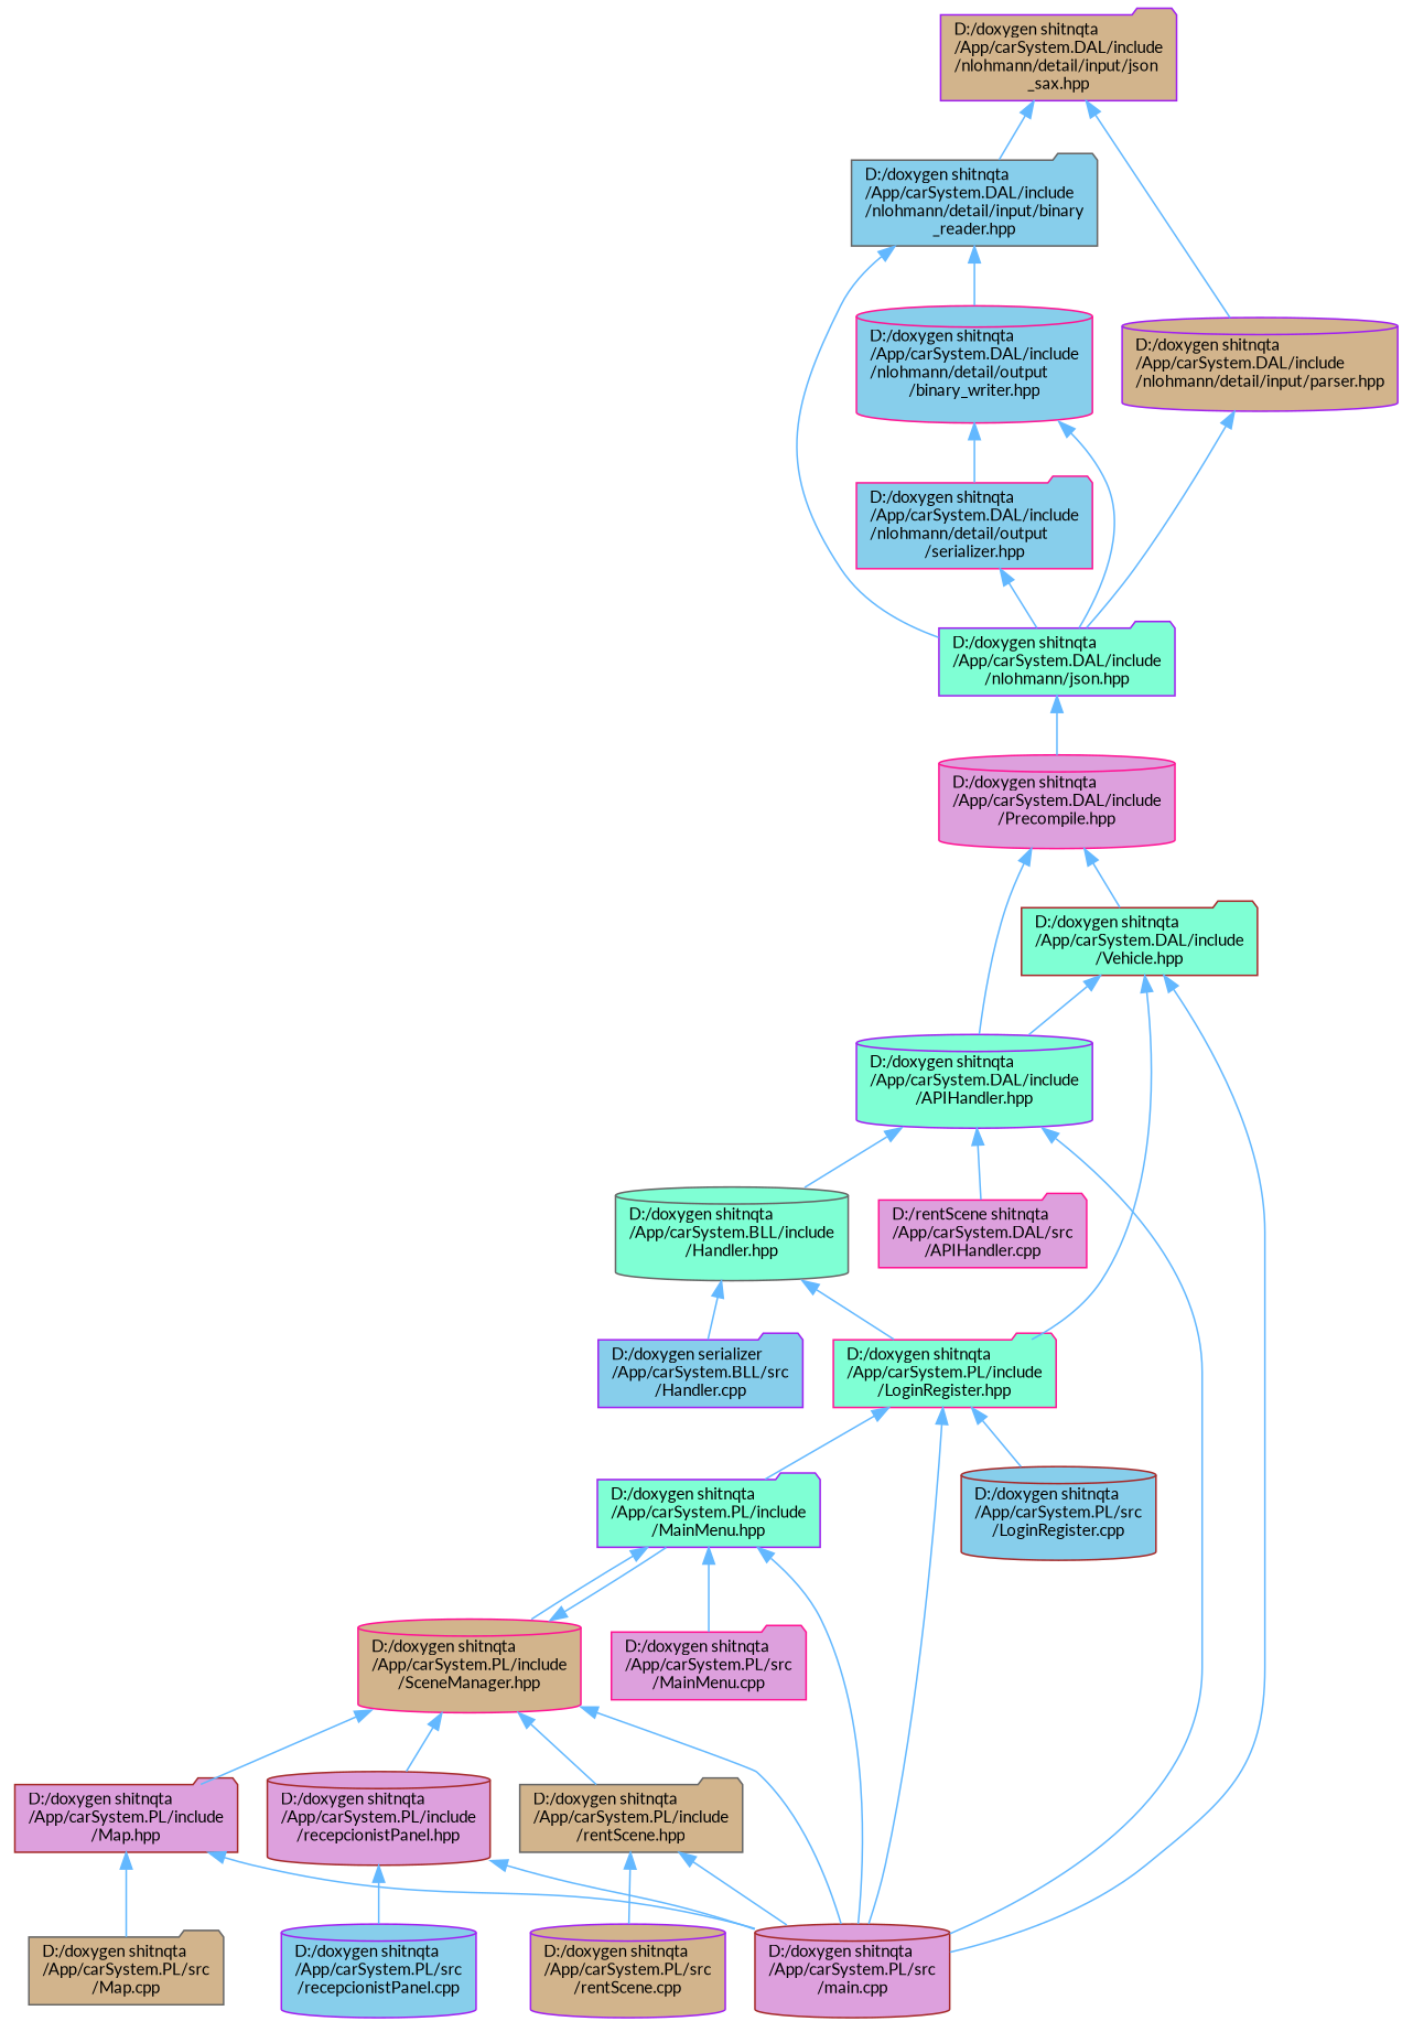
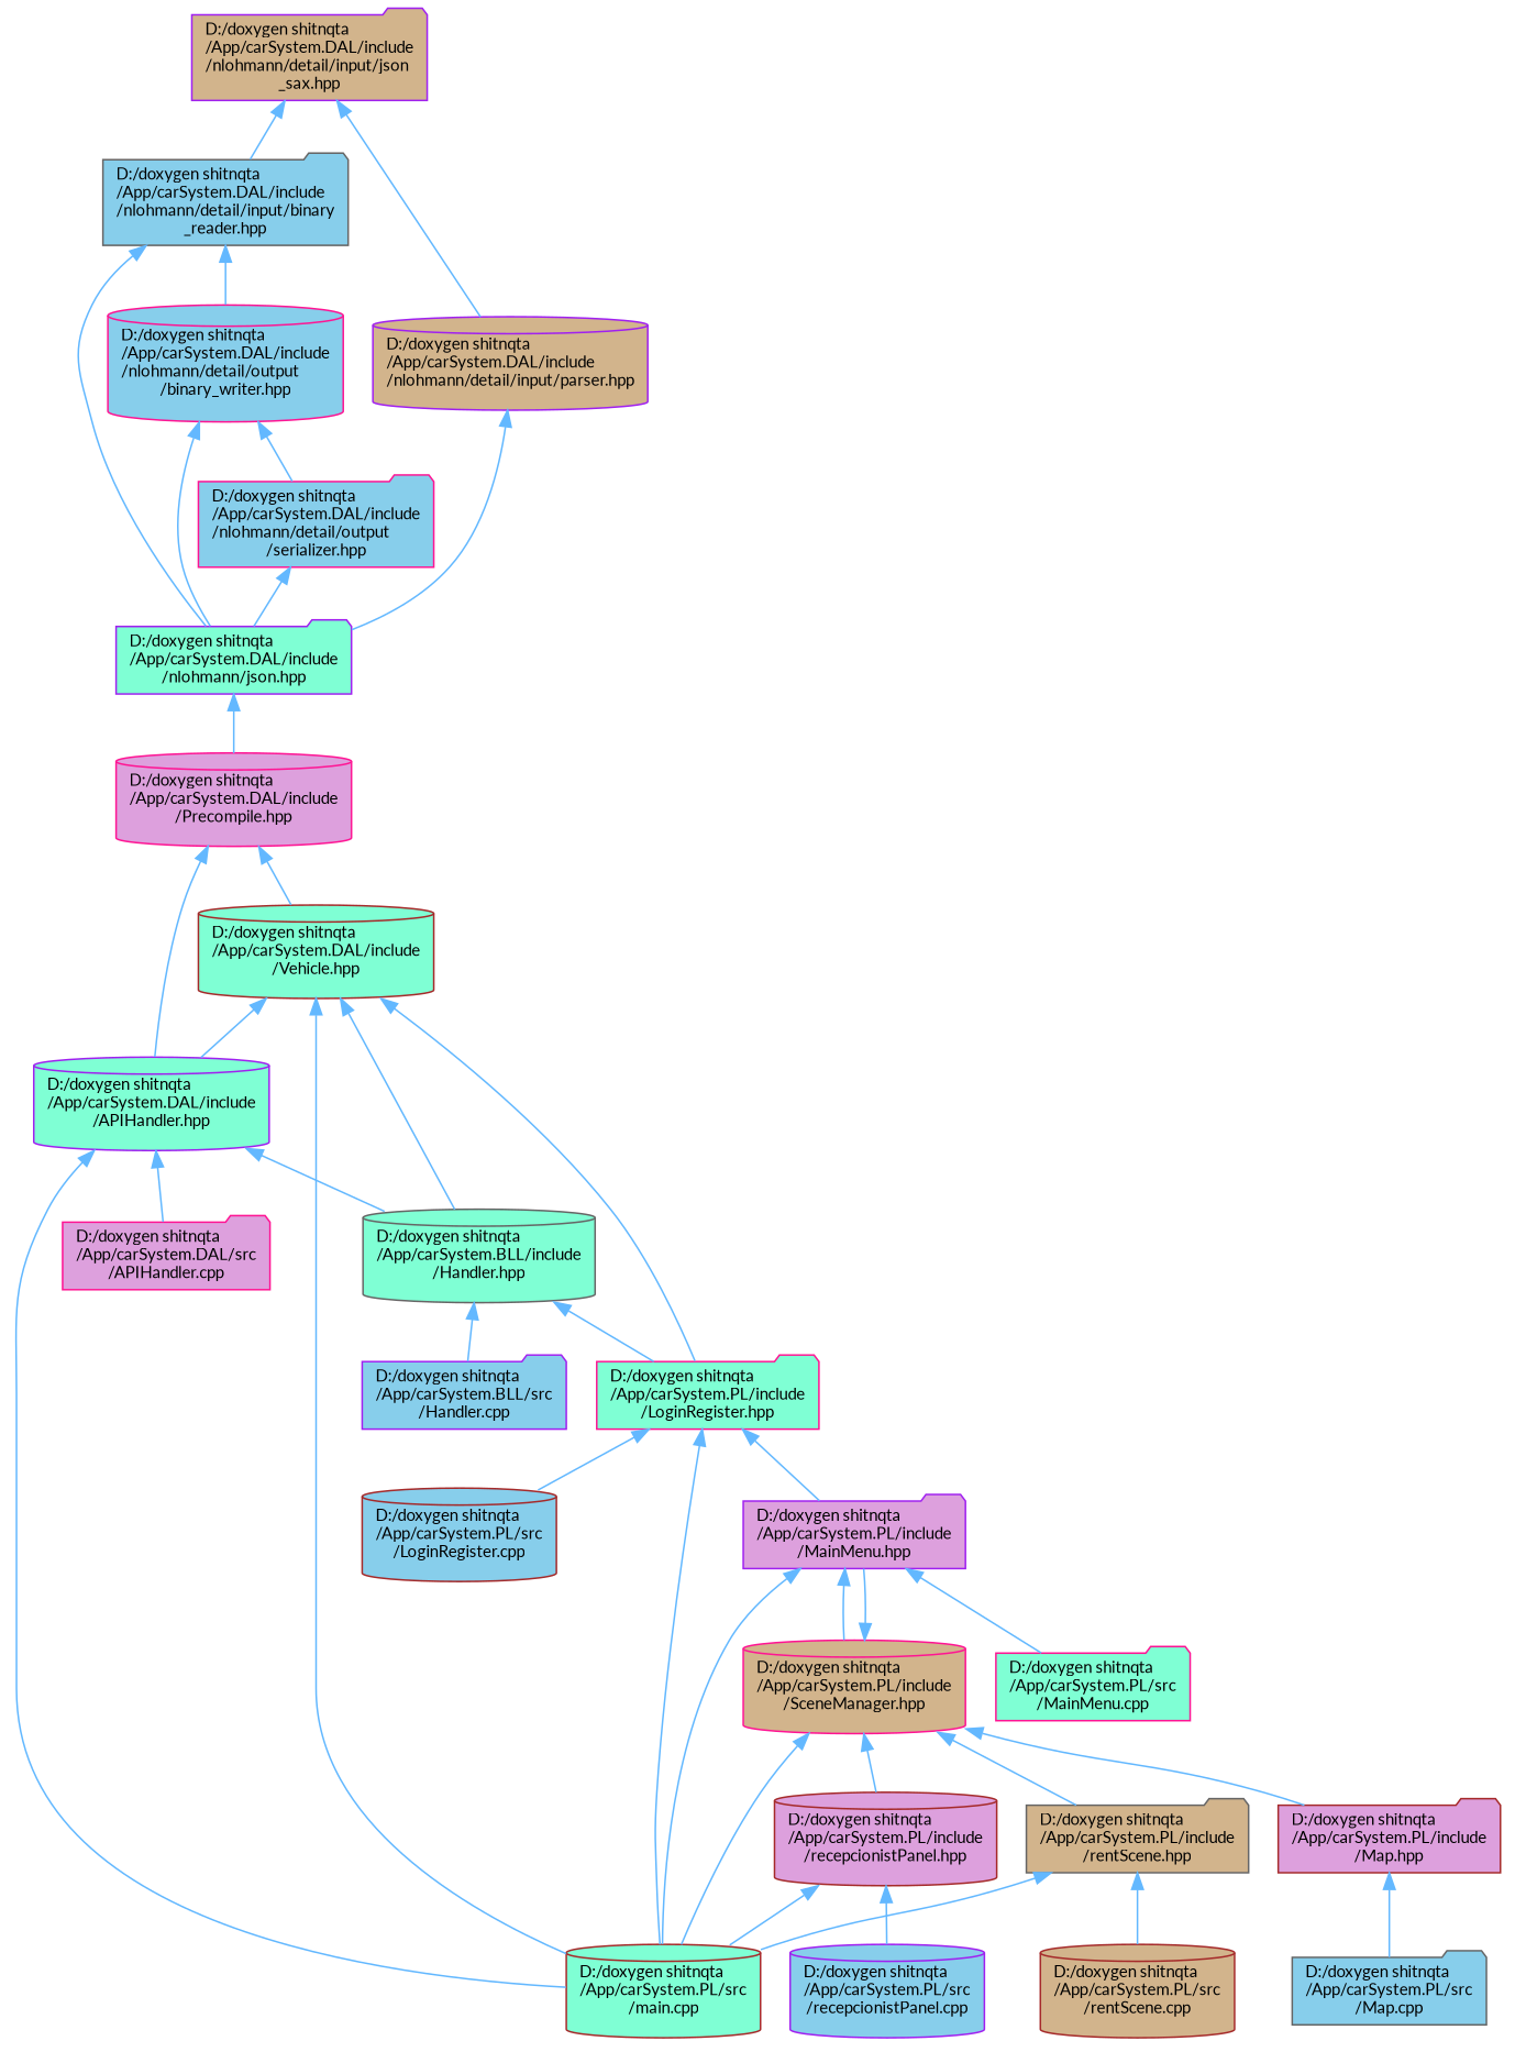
  digraph {
    fontname=Lato
    node [color=purple fillcolor=tan fontname=Lato fontsize=10 shape=folder style=filled]
    edge [color=steelblue1 dir=back fontname=Lato fontsize=10 labelfontname=Helvetica labelfontsize=10 style=solid]
    n1 [fontcolor=black height=0.2 label="D:/doxygen shitnqta\l/App/carSystem.DAL/include\l/nlohmann/detail/input/json\l_sax.hpp" width=0.4]
    n2 [color=gray40 fillcolor=skyblue height=0.2 label="D:/doxygen shitnqta\l/App/carSystem.DAL/include\l/nlohmann/detail/input/binary\l_reader.hpp" width=0.4]
    n3 [height=0.2 label="D:/doxygen shitnqta\l/App/carSystem.DAL/include\l/nlohmann/detail/input/parser.hpp" shape=cylinder width=0.4]
    n4 [color=deeppink fillcolor=skyblue height=0.2 label="D:/doxygen shitnqta\l/App/carSystem.DAL/include\l/nlohmann/detail/output\l/binary_writer.hpp" shape=cylinder width=0.4]
    n5 [fillcolor=aquamarine height=0.2 label="D:/doxygen shitnqta\l/App/carSystem.DAL/include\l/nlohmann/json.hpp" width=0.4]
    n6 [color=deeppink fillcolor=skyblue height=0.2 label="D:/doxygen shitnqta\l/App/carSystem.DAL/include\l/nlohmann/detail/output\l/serializer.hpp" width=0.4]
    n7 [color=deeppink fillcolor=plum height=0.2 label="D:/doxygen shitnqta\l/App/carSystem.DAL/include\l/Precompile.hpp" shape=cylinder width=0.4]
    n8 [fillcolor=aquamarine height=0.2 label="D:/doxygen shitnqta\l/App/carSystem.DAL/include\l/APIHandler.hpp" shape=cylinder width=0.4]
-   n9 [color=brown fillcolor=aquamarine height=0.2 label="D:/doxygen shitnqta\l/App/carSystem.DAL/include\l/Vehicle.hpp" width=0.4]
+   n9 [color=brown fillcolor=aquamarine height=0.2 label="D:/doxygen shitnqta\l/App/carSystem.DAL/include\l/Vehicle.hpp" shape=cylinder width=0.4]
    n10 [color=gray40 fillcolor=aquamarine height=0.2 label="D:/doxygen shitnqta\l/App/carSystem.BLL/include\l/Handler.hpp" shape=cylinder width=0.4]
-   n11 [color=brown fillcolor=plum height=0.2 label="D:/doxygen shitnqta\l/App/carSystem.PL/src\l/main.cpp" shape=cylinder width=0.4]
-   n12 [color=deeppink fillcolor=plum height=0.2 label="D:/rentScene shitnqta\l/App/carSystem.DAL/src\l/APIHandler.cpp" width=0.4]
+   n11 [color=brown fillcolor=aquamarine height=0.2 label="D:/doxygen shitnqta\l/App/carSystem.PL/src\l/main.cpp" shape=cylinder width=0.4]
+   n12 [color=deeppink fillcolor=plum height=0.2 label="D:/doxygen shitnqta\l/App/carSystem.DAL/src\l/APIHandler.cpp" width=0.4]
    n13 [color=deeppink fillcolor=aquamarine height=0.2 label="D:/doxygen shitnqta\l/App/carSystem.PL/include\l/LoginRegister.hpp" width=0.4]
-   n14 [fillcolor=skyblue height=0.2 label="D:/doxygen serializer\l/App/carSystem.BLL/src\l/Handler.cpp" width=0.4]
-   n15 [fillcolor=aquamarine height=0.2 label="D:/doxygen shitnqta\l/App/carSystem.PL/include\l/MainMenu.hpp" width=0.4]
+   n14 [fillcolor=skyblue height=0.2 label="D:/doxygen shitnqta\l/App/carSystem.BLL/src\l/Handler.cpp" width=0.4]
+   n15 [fillcolor=plum height=0.2 label="D:/doxygen shitnqta\l/App/carSystem.PL/include\l/MainMenu.hpp" width=0.4]
    n16 [color=brown fillcolor=skyblue height=0.2 label="D:/doxygen shitnqta\l/App/carSystem.PL/src\l/LoginRegister.cpp" shape=cylinder width=0.4]
    n17 [color=deeppink height=0.2 label="D:/doxygen shitnqta\l/App/carSystem.PL/include\l/SceneManager.hpp" shape=cylinder width=0.4]
-   n18 [color=deeppink fillcolor=plum height=0.2 label="D:/doxygen shitnqta\l/App/carSystem.PL/src\l/MainMenu.cpp" width=0.4]
+   n18 [color=deeppink fillcolor=aquamarine height=0.2 label="D:/doxygen shitnqta\l/App/carSystem.PL/src\l/MainMenu.cpp" width=0.4]
    n19 [color=brown fillcolor=plum height=0.2 label="D:/doxygen shitnqta\l/App/carSystem.PL/include\l/Map.hpp" width=0.4]
    n20 [color=brown fillcolor=plum height=0.2 label="D:/doxygen shitnqta\l/App/carSystem.PL/include\l/recepcionistPanel.hpp" shape=cylinder width=0.4]
    n21 [color=gray40 height=0.2 label="D:/doxygen shitnqta\l/App/carSystem.PL/include\l/rentScene.hpp" width=0.4]
-   n22 [color=gray40 height=0.2 label="D:/doxygen shitnqta\l/App/carSystem.PL/src\l/Map.cpp" width=0.4]
+   n22 [color=gray40 fillcolor=skyblue height=0.2 label="D:/doxygen shitnqta\l/App/carSystem.PL/src\l/Map.cpp" width=0.4]
    n23 [fillcolor=skyblue height=0.2 label="D:/doxygen shitnqta\l/App/carSystem.PL/src\l/recepcionistPanel.cpp" shape=cylinder width=0.4]
-   n24 [height=0.2 label="D:/doxygen shitnqta\l/App/carSystem.PL/src\l/rentScene.cpp" shape=cylinder width=0.4]
+   n24 [color=brown height=0.2 label="D:/doxygen shitnqta\l/App/carSystem.PL/src\l/rentScene.cpp" shape=cylinder width=0.4]
    n1 -> n2
    n1 -> n3
    n2 -> n4
    n2 -> n5
    n3 -> n5
    n4 -> n5
    n4 -> n6
    n5 -> n7
    n6 -> n5
    n7 -> n8
    n7 -> n9
    n8 -> n10
    n8 -> n11
    n8 -> n12
    n9 -> n8
+   n9 -> n10
    n9 -> n11
    n9 -> n13
    n10 -> n13
    n10 -> n14
    n13 -> n11
    n13 -> n15
    n13 -> n16
    n15 -> n11
    n15 -> n17
    n15 -> n18
    n17 -> n11
    n17 -> n15
    n17 -> n19
    n17 -> n20
    n17 -> n21
-   n19 -> n11
    n19 -> n22
    n20 -> n11
    n20 -> n23
    n21 -> n11
    n21 -> n24
  }
